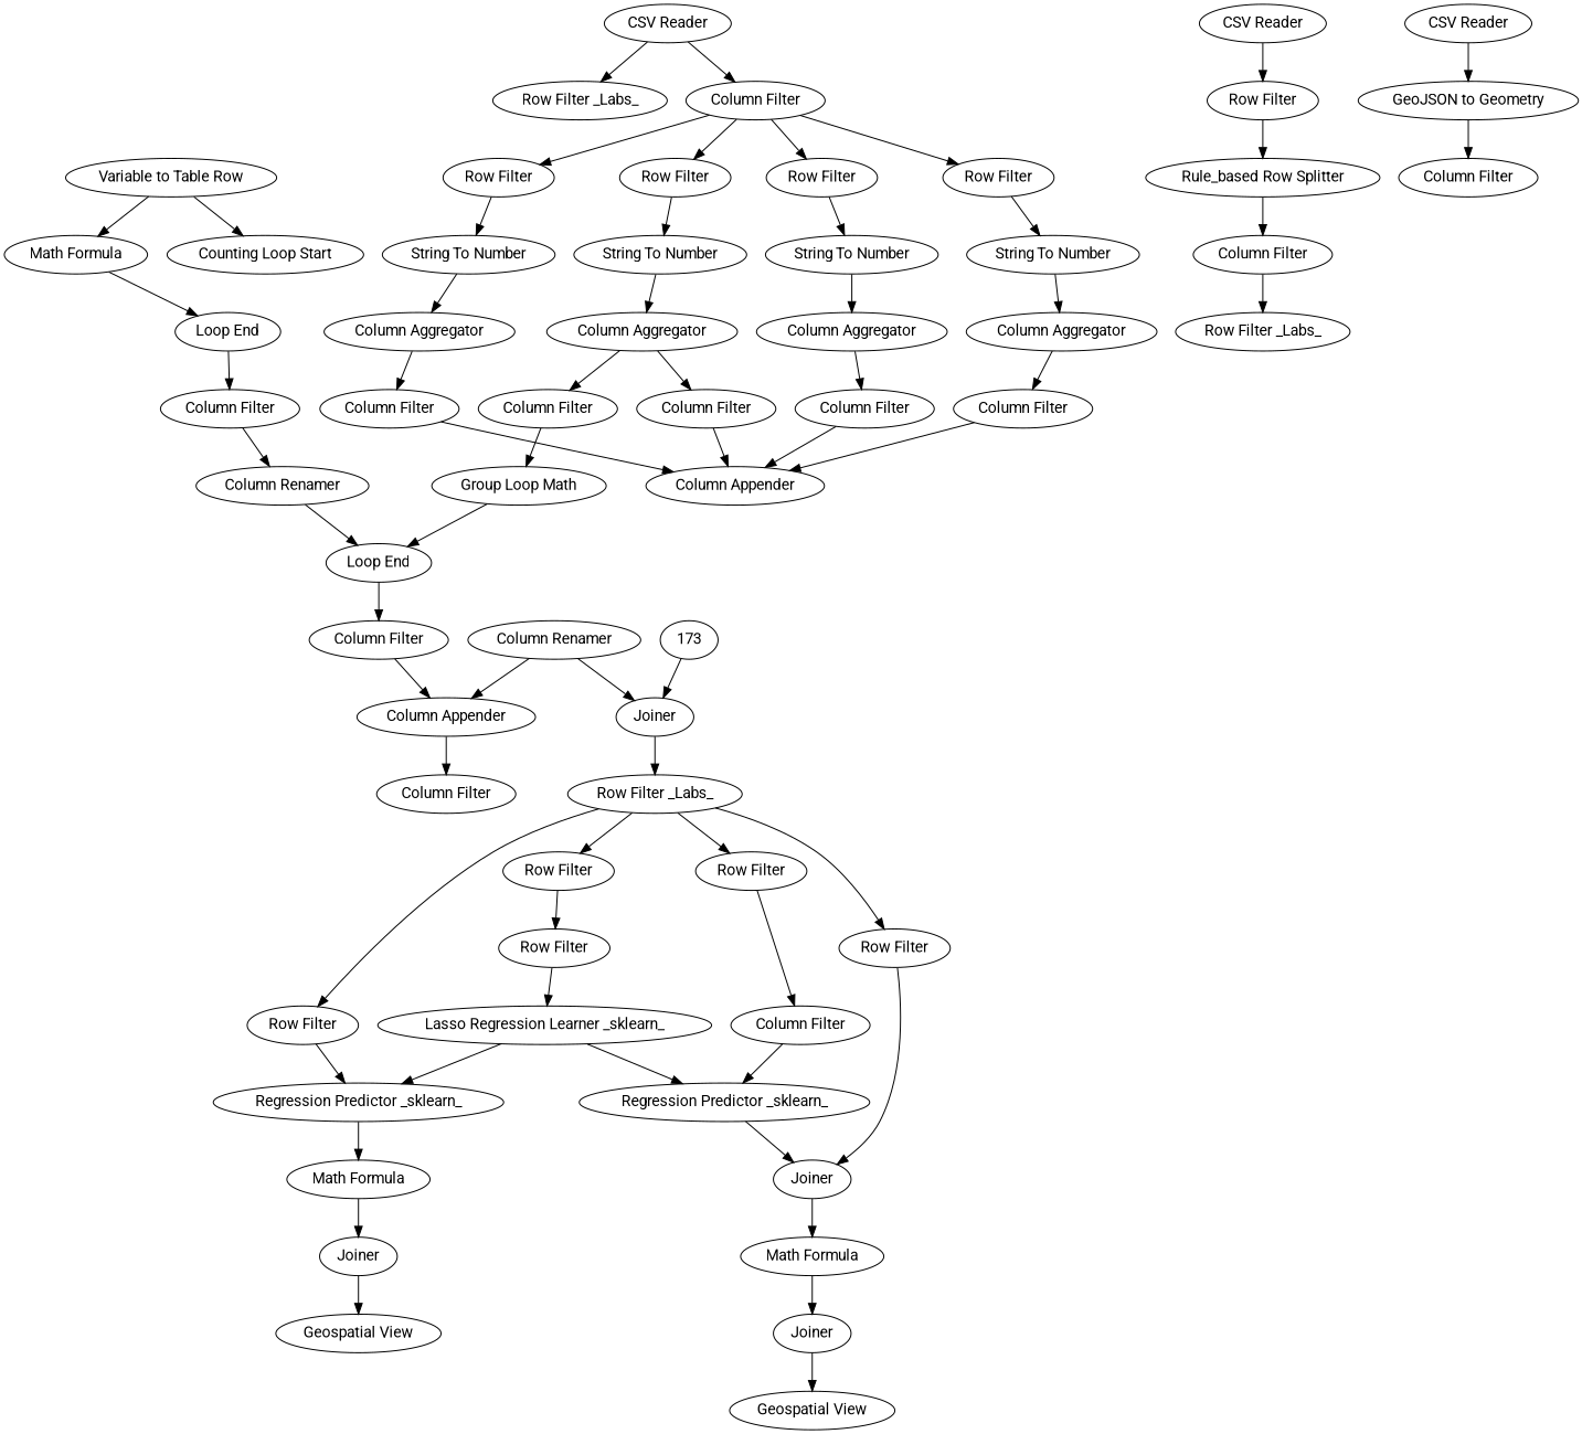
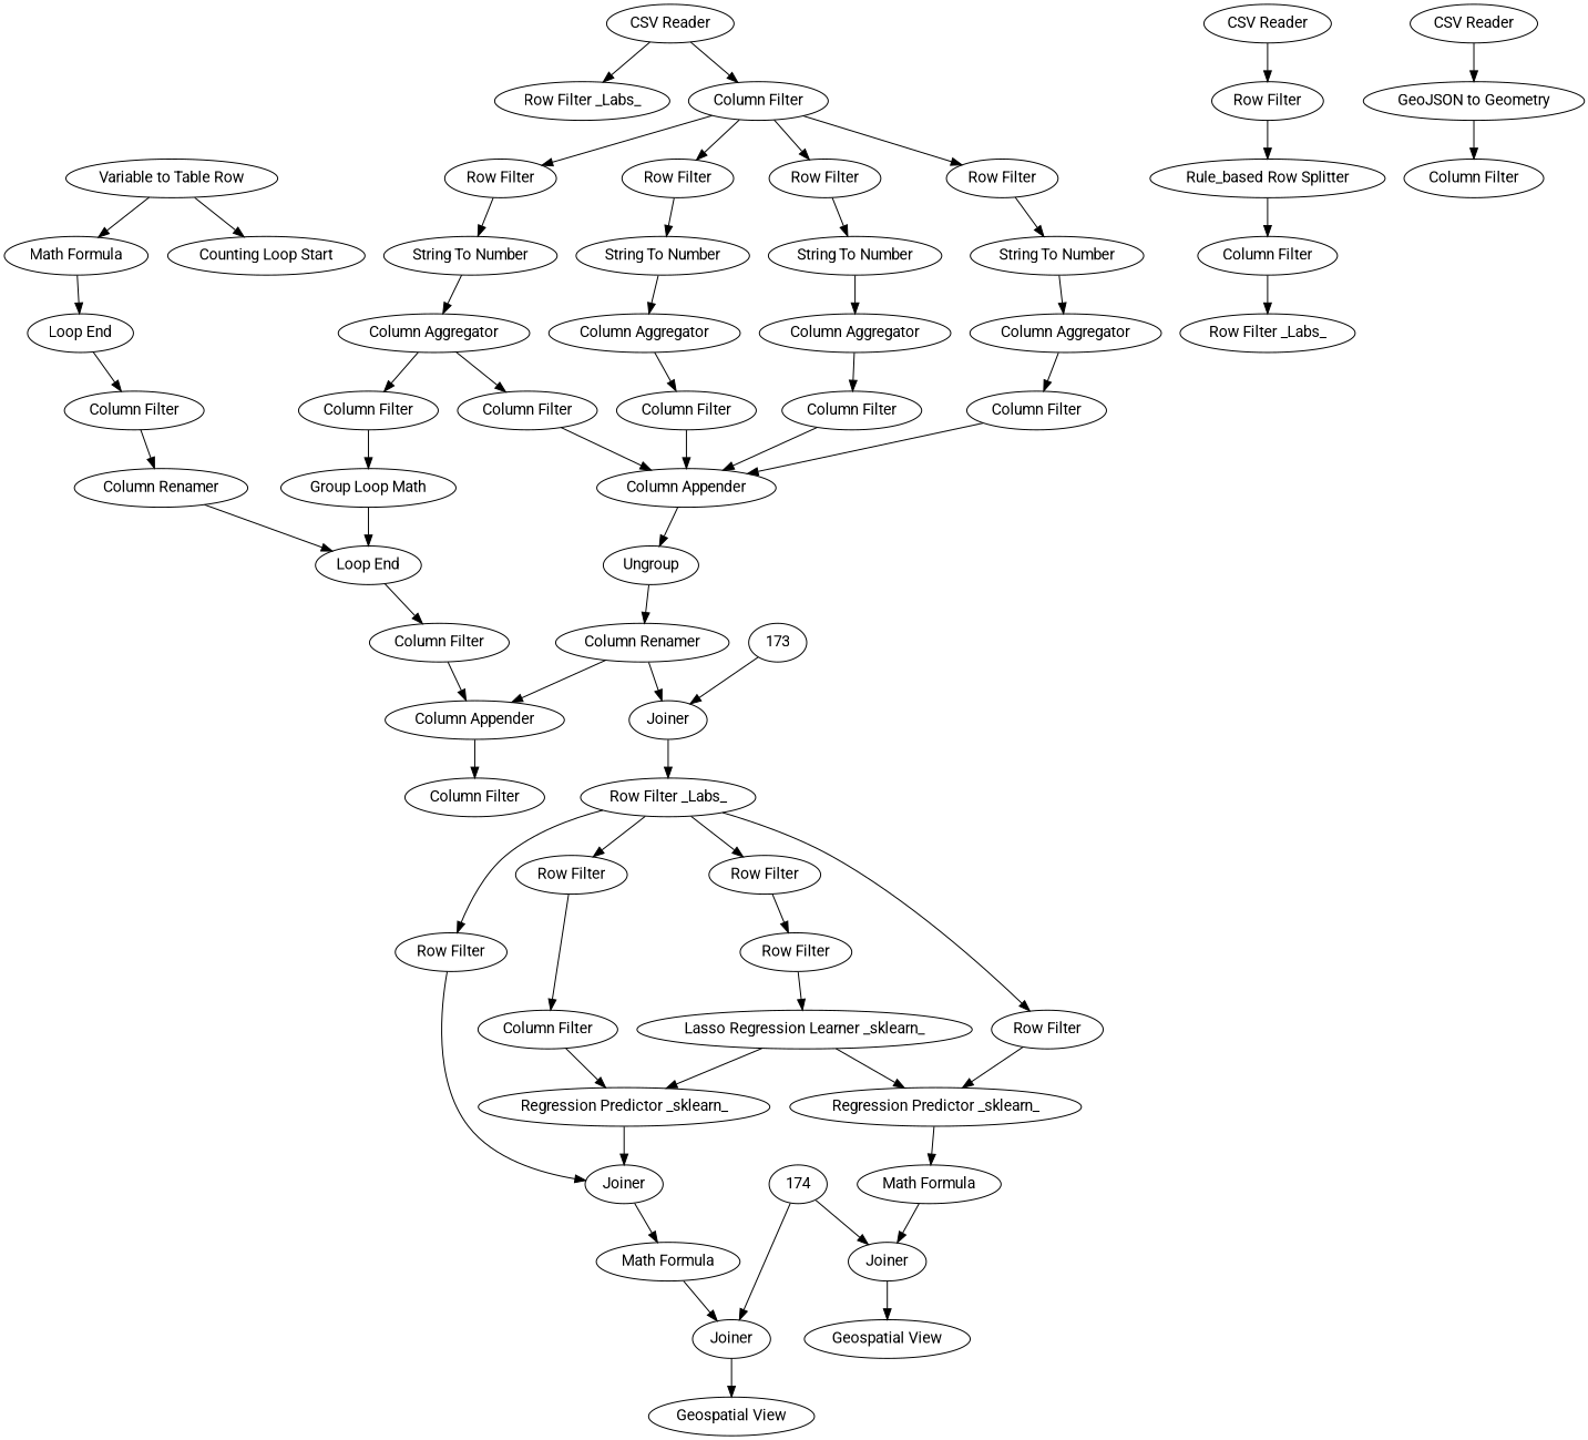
  digraph {
    fontname=Roboto
    rankdir=TB
    node [fontname=Roboto]
    edge [fontname=Roboto]
    n1 [label="CSV Reader"]
    n2 [label="Row Filter _Labs_"]
    n3 [label="Column Filter"]
    n4 [label="Row Filter"]
    n5 [label="Row Filter"]
    n6 [label="Row Filter"]
    n7 [label="Row Filter"]
    n8 [label="String To Number"]
    n9 [label="String To Number"]
    n10 [label="String To Number"]
    n11 [label="String To Number"]
    n12 [label="Column Aggregator"]
    n13 [label="Column Aggregator"]
    n14 [label="Column Aggregator"]
    n15 [label="Column Aggregator"]
    n16 [label="Column Filter"]
    n17 [label="Column Appender"]
    n18 [label="Column Filter"]
    n19 [label="Column Filter"]
    n20 [label="Column Filter"]
    n21 [label="Group Loop Math"]
    n22 [label="Column Filter"]
+   n23 [label=Ungroup]
    n24 [label="Column Renamer"]
    n25 [label="Column Appender"]
    n26 [label=Joiner]
    n27 [label="Counting Loop Start"]
    n28 [label="Variable to Table Row"]
    n29 [label="Math Formula"]
    n30 [label="Loop End"]
    n31 [label="Column Filter"]
    n32 [label="Column Renamer"]
    n33 [label="Loop End"]
    n34 [label="Column Filter"]
    n35 [label="Column Filter"]
    n36 [label="Row Filter _Labs_"]
    n37 [label="Lasso Regression Learner _sklearn_"]
    n38 [label="Regression Predictor _sklearn_"]
    n39 [label="Regression Predictor _sklearn_"]
    n40 [label="Math Formula"]
    n41 [label=Joiner]
    n42 [label="Geospatial View"]
    n43 [label=Joiner]
    n44 [label=Joiner]
    n45 [label="Geospatial View"]
    n46 [label="Row Filter"]
    n47 [label="Math Formula"]
    n48 [label="Row Filter"]
    n49 [label="Column Filter"]
    n50 [label="Row Filter"]
    n51 [label="Row Filter"]
    n52 [label="Row Filter"]
    n53 [label="Row Filter"]
    n54 [label="Rule_based Row Splitter"]
    n55 [label="Column Filter"]
    n56 [label="Row Filter _Labs_"]
    n57 [label="CSV Reader"]
    n58 [label="Column Filter"]
    n59 [label="GeoJSON to Geometry"]
    n60 [label="CSV Reader"]
    173
+   174
    n1 -> n2
    n1 -> n3
    n3 -> n4
    n3 -> n5
    n3 -> n6
    n3 -> n7
    n4 -> n8
    n5 -> n9
    n6 -> n10
    n7 -> n11
    n8 -> n12
    n9 -> n13
    n10 -> n14
    n11 -> n15
    n12 -> n22
    n13 -> n16
    n14 -> n18
    n15 -> n19
    n15 -> n20
    n16 -> n17
+   n17 -> n23
    n18 -> n17
    n19 -> n17
    n20 -> n21
    n21 -> n33
    n22 -> n17
+   n23 -> n24
    n24 -> n25
    n24 -> n26
    n25 -> n35
    n26 -> n36
    n28 -> n27
    n28 -> n29
    n29 -> n30
    n30 -> n31
    n31 -> n32
    n32 -> n33
    n33 -> n34
    n34 -> n25
    n36 -> n46
    n36 -> n48
    n36 -> n50
    n36 -> n51
    n37 -> n38
    n37 -> n39
    n38 -> n40
    n39 -> n41
    n40 -> n44
    n41 -> n47
    n43 -> n42
    n44 -> n45
    n46 -> n38
    n47 -> n43
    n48 -> n49
    n49 -> n39
    n50 -> n52
    n51 -> n41
    n52 -> n37
    n53 -> n54
    n54 -> n55
    n55 -> n56
    n57 -> n53
    n59 -> n58
    n60 -> n59
    173 -> n26
+   174 -> n43
+   174 -> n44
  }
